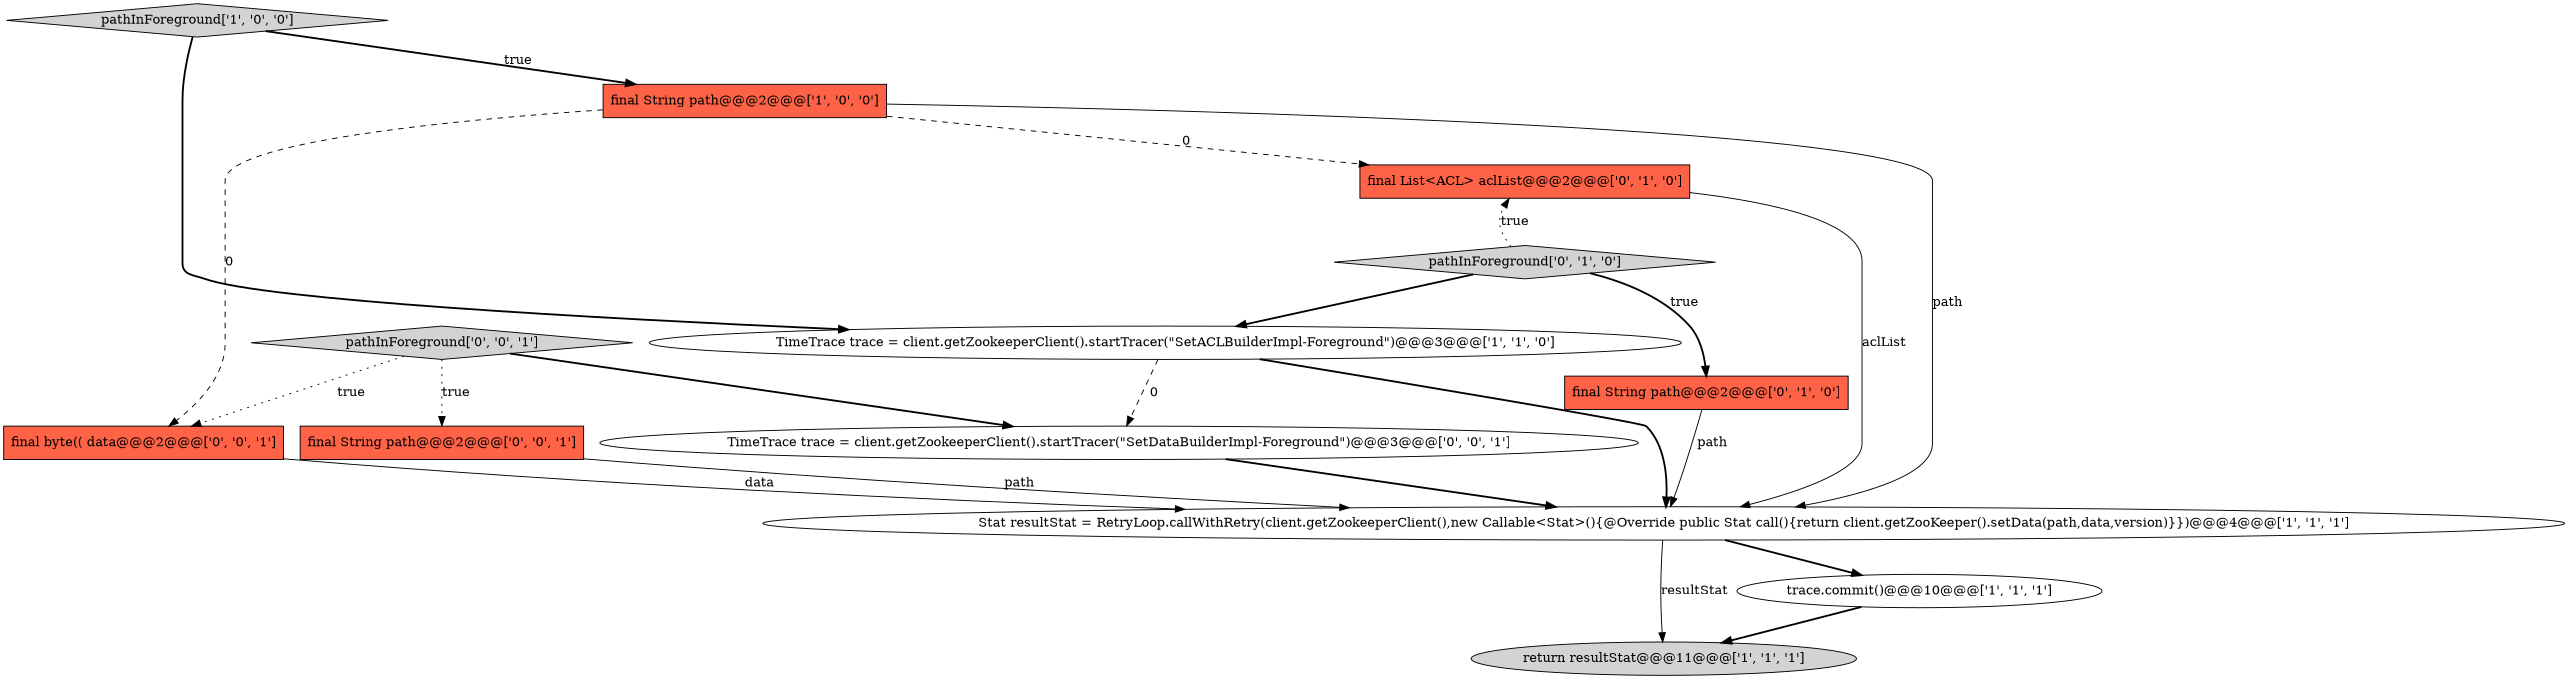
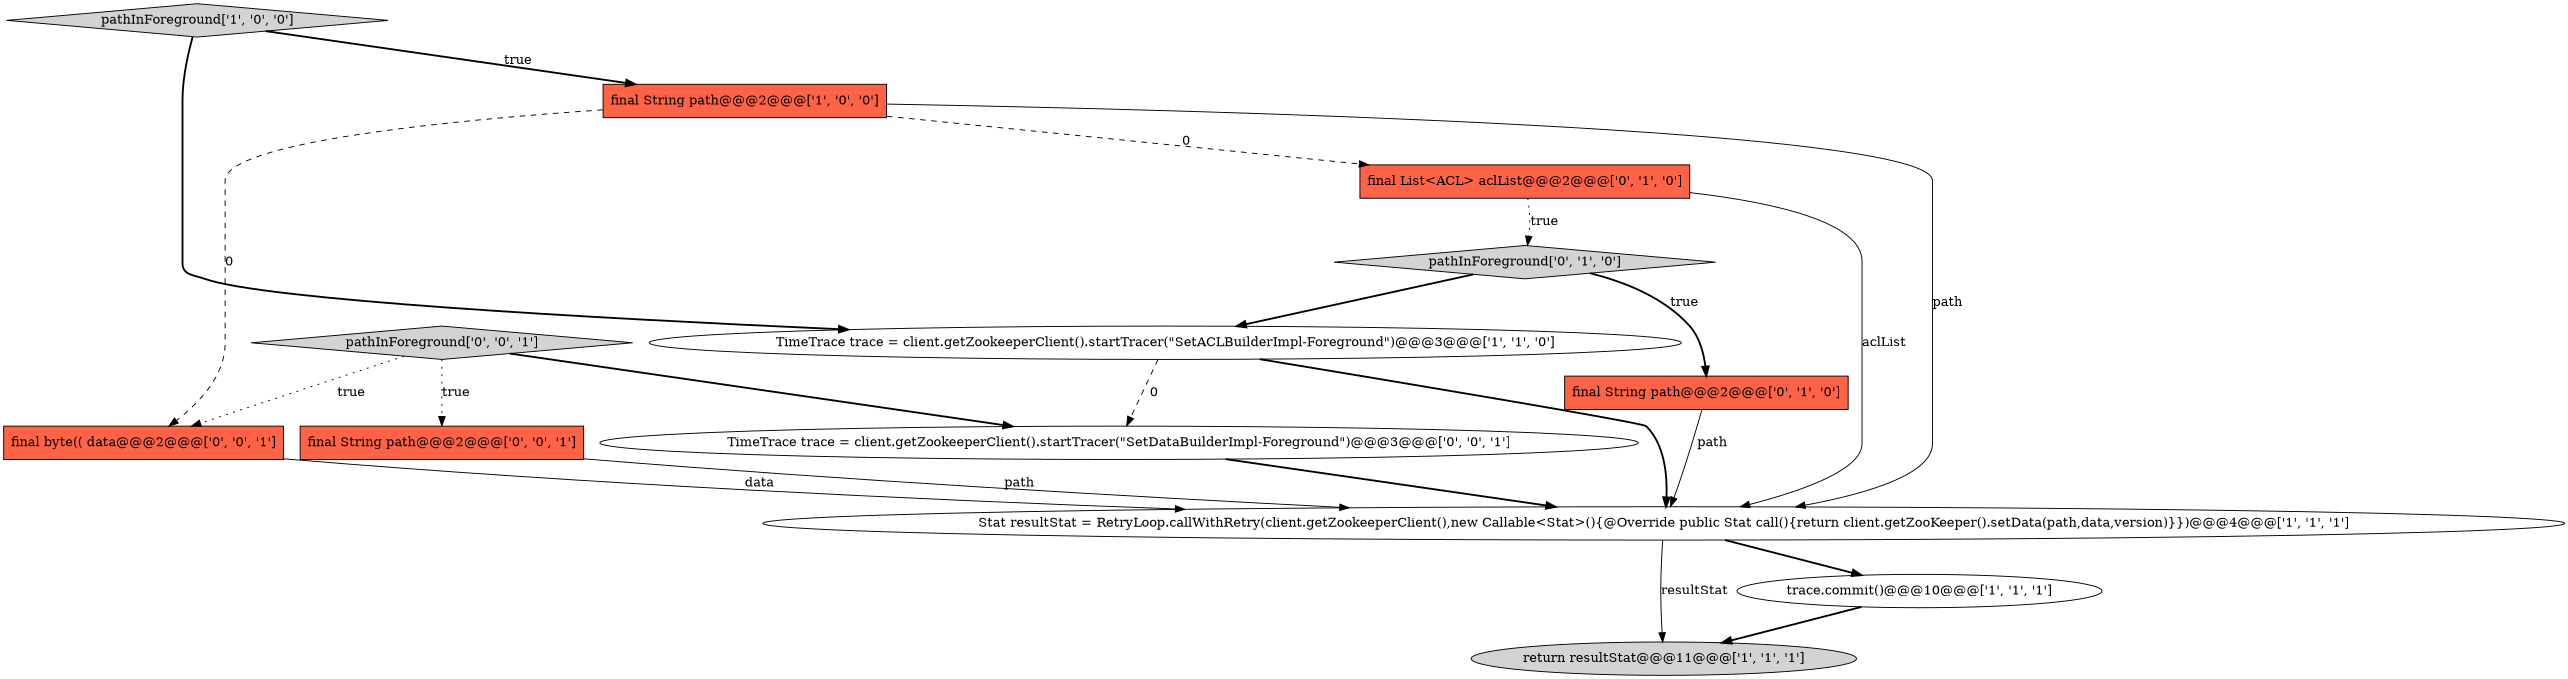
  digraph {
    fontname="DejaVu Serif"
    node [fillcolor=tomato fontname="DejaVu Serif" shape=ellipse style=filled]
    edge [fontname="DejaVu Serif" style=bold]
    n1 [fillcolor=white label="TimeTrace trace = client.getZookeeperClient().startTracer(\"SetDataBuilderImpl-Foreground\")@@@3@@@['0', '0', '1']"]
    n2 [fillcolor=white label="Stat resultStat = RetryLoop.callWithRetry(client.getZookeeperClient(),new Callable<Stat>(){@Override public Stat call(){return client.getZooKeeper().setData(path,data,version)}})@@@4@@@['1', '1', '1']"]
    n3 [fillcolor=lightgray label="return resultStat@@@11@@@['1', '1', '1']"]
    n4 [fillcolor=white label="trace.commit()@@@10@@@['1', '1', '1']"]
    n5 [label="final byte(( data@@@2@@@['0', '0', '1']" shape=box]
    n6 [fillcolor=lightgray label="pathInForeground['0', '1', '0']" shape=diamond]
    n7 [fillcolor=white label="TimeTrace trace = client.getZookeeperClient().startTracer(\"SetACLBuilderImpl-Foreground\")@@@3@@@['1', '1', '0']"]
    n8 [label="final String path@@@2@@@['0', '1', '0']" shape=box]
    n9 [label="final List<ACL> aclList@@@2@@@['0', '1', '0']" shape=box]
    n10 [fillcolor=lightgray label="pathInForeground['0', '0', '1']" shape=diamond]
    n11 [label="final String path@@@2@@@['0', '0', '1']" shape=box]
    n12 [fillcolor=lightgray label="pathInForeground['1', '0', '0']" shape=diamond]
    n13 [label="final String path@@@2@@@['1', '0', '0']" shape=box]
    n1 -> n2
    n2 -> n3 [label=resultStat style=solid]
    n2 -> n4
    n4 -> n3
    n5 -> n2 [label=data style=solid]
    n6 -> n7
    n6 -> n8 [label=true]
-   n6 -> n9 [label=true style=dotted]
+   n9 -> n6 [label=true style=dotted]
    n7 -> n1 [label=0 style=dashed]
    n7 -> n2
    n8 -> n2 [label=path style=solid]
    n9 -> n2 [label=aclList style=solid]
    n10 -> n1
    n10 -> n5 [label=true style=dotted]
    n10 -> n11 [label=true style=dotted]
    n11 -> n2 [label=path style=solid]
    n12 -> n7
    n12 -> n13 [label=true]
    n13 -> n2 [label=path style=solid]
    n13 -> n5 [label=0 style=dashed]
    n13 -> n9 [label=0 style=dashed]
  }
